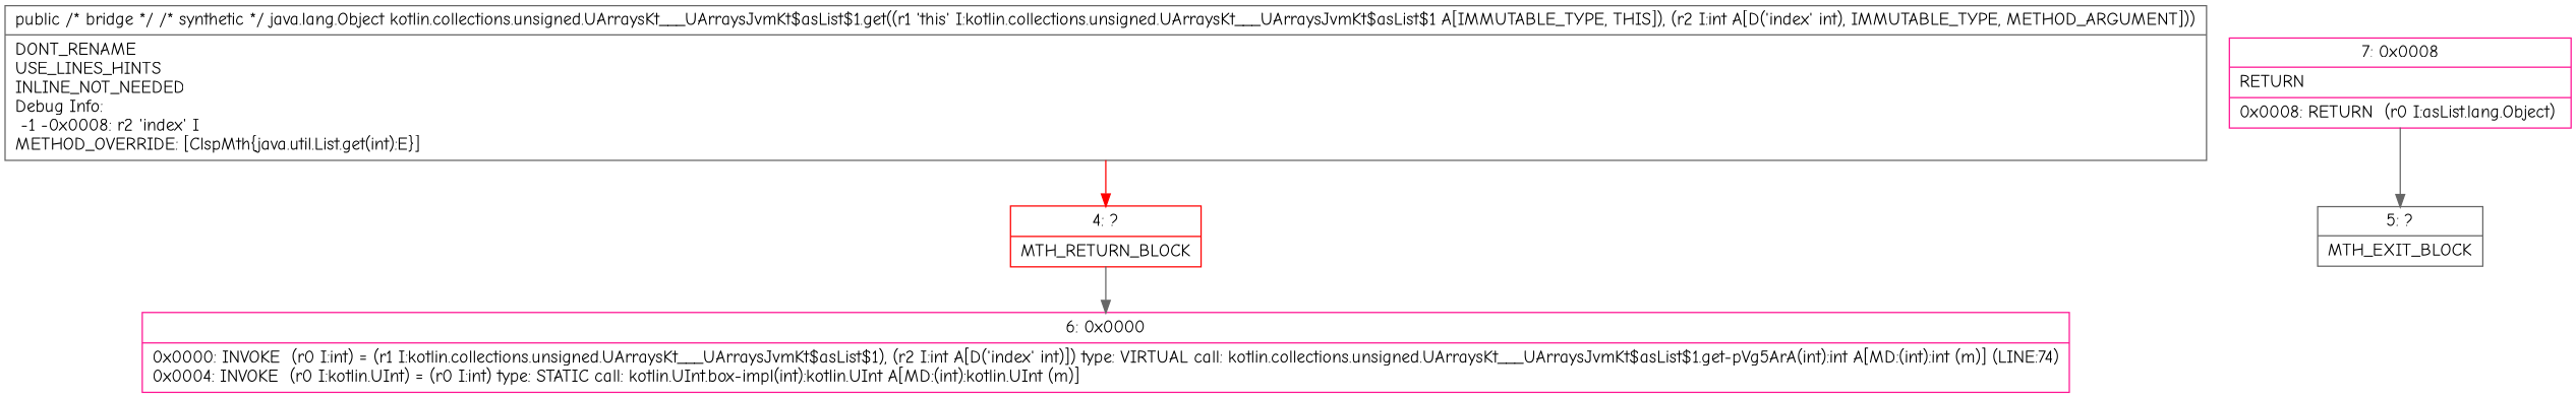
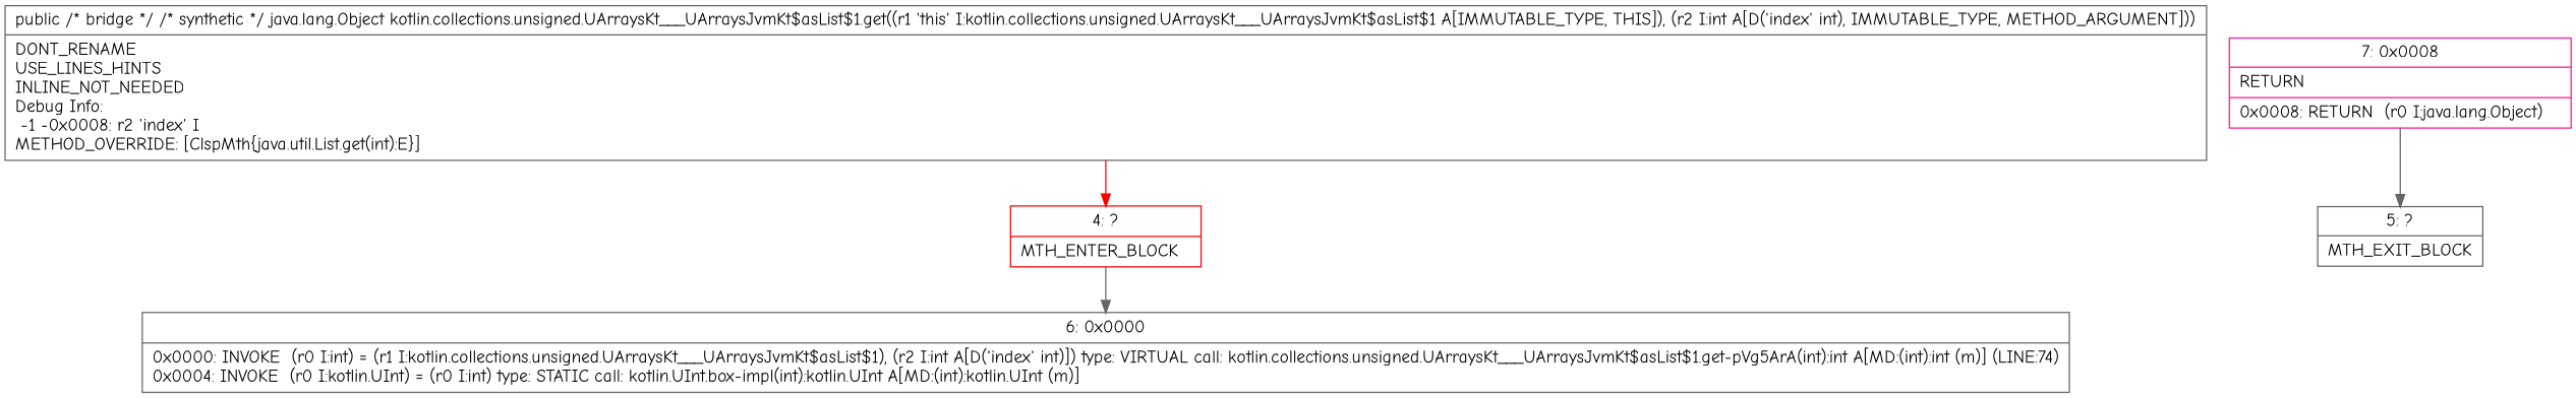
  digraph {
    fontname="Comic Neue"
    node [color=deeppink fontname="Comic Neue" shape=record]
    edge [color=gray40 fontname="Comic Neue"]
-   n1 [color=red label="{4\:\ ?|MTH_RETURN_BLOCK\l}"]
-   n2 [label="{6\:\ 0x0000|0x0000: INVOKE  (r0 I:int) = (r1 I:kotlin.collections.unsigned.UArraysKt___UArraysJvmKt$asList$1), (r2 I:int A[D('index' int)]) type: VIRTUAL call: kotlin.collections.unsigned.UArraysKt___UArraysJvmKt$asList$1.get\-pVg5ArA(int):int A[MD:(int):int (m)] (LINE:74)\l0x0004: INVOKE  (r0 I:kotlin.UInt) = (r0 I:int) type: STATIC call: kotlin.UInt.box\-impl(int):kotlin.UInt A[MD:(int):kotlin.UInt (m)]\l}"]
-   n3 [label="{7\:\ 0x0008|RETURN\l|0x0008: RETURN  (r0 I:asList.lang.Object) \l}"]
+   n1 [color=red label="{4\:\ ?|MTH_ENTER_BLOCK\l}"]
+   n2 [color=gray40 label="{6\:\ 0x0000|0x0000: INVOKE  (r0 I:int) = (r1 I:kotlin.collections.unsigned.UArraysKt___UArraysJvmKt$asList$1), (r2 I:int A[D('index' int)]) type: VIRTUAL call: kotlin.collections.unsigned.UArraysKt___UArraysJvmKt$asList$1.get\-pVg5ArA(int):int A[MD:(int):int (m)] (LINE:74)\l0x0004: INVOKE  (r0 I:kotlin.UInt) = (r0 I:int) type: STATIC call: kotlin.UInt.box\-impl(int):kotlin.UInt A[MD:(int):kotlin.UInt (m)]\l}"]
+   n3 [label="{7\:\ 0x0008|RETURN\l|0x0008: RETURN  (r0 I:java.lang.Object) \l}"]
    n4 [color=gray40 label="{5\:\ ?|MTH_EXIT_BLOCK\l}"]
    n5 [color=gray40 label="{public \/* bridge *\/ \/* synthetic *\/ java.lang.Object kotlin.collections.unsigned.UArraysKt___UArraysJvmKt$asList$1.get((r1 'this' I:kotlin.collections.unsigned.UArraysKt___UArraysJvmKt$asList$1 A[IMMUTABLE_TYPE, THIS]), (r2 I:int A[D('index' int), IMMUTABLE_TYPE, METHOD_ARGUMENT]))  | DONT_RENAME\lUSE_LINES_HINTS\lINLINE_NOT_NEEDED\lDebug Info:\l  \-1 \-0x0008: r2 'index' I\lMETHOD_OVERRIDE: [ClspMth\{java.util.List.get(int):E\}]\l}"]
    n1 -> n2
    n3 -> n4
    n5 -> n1 [color=red]
  }
